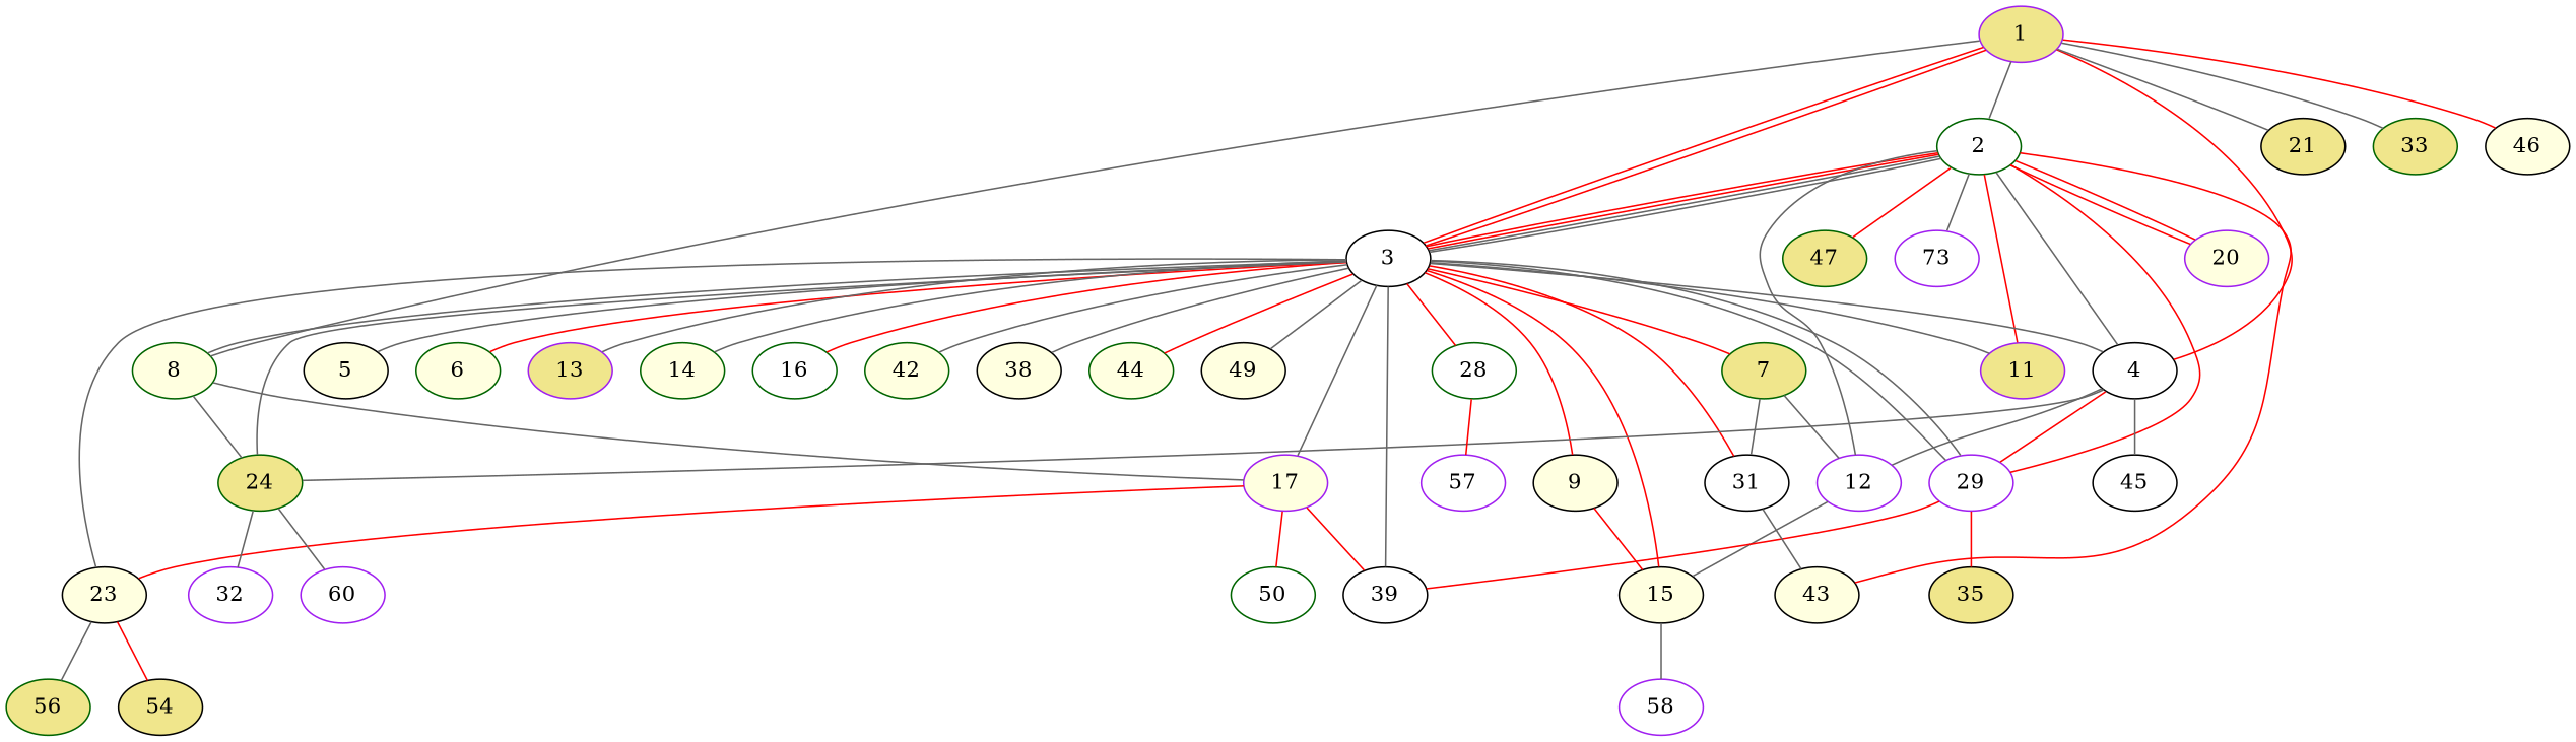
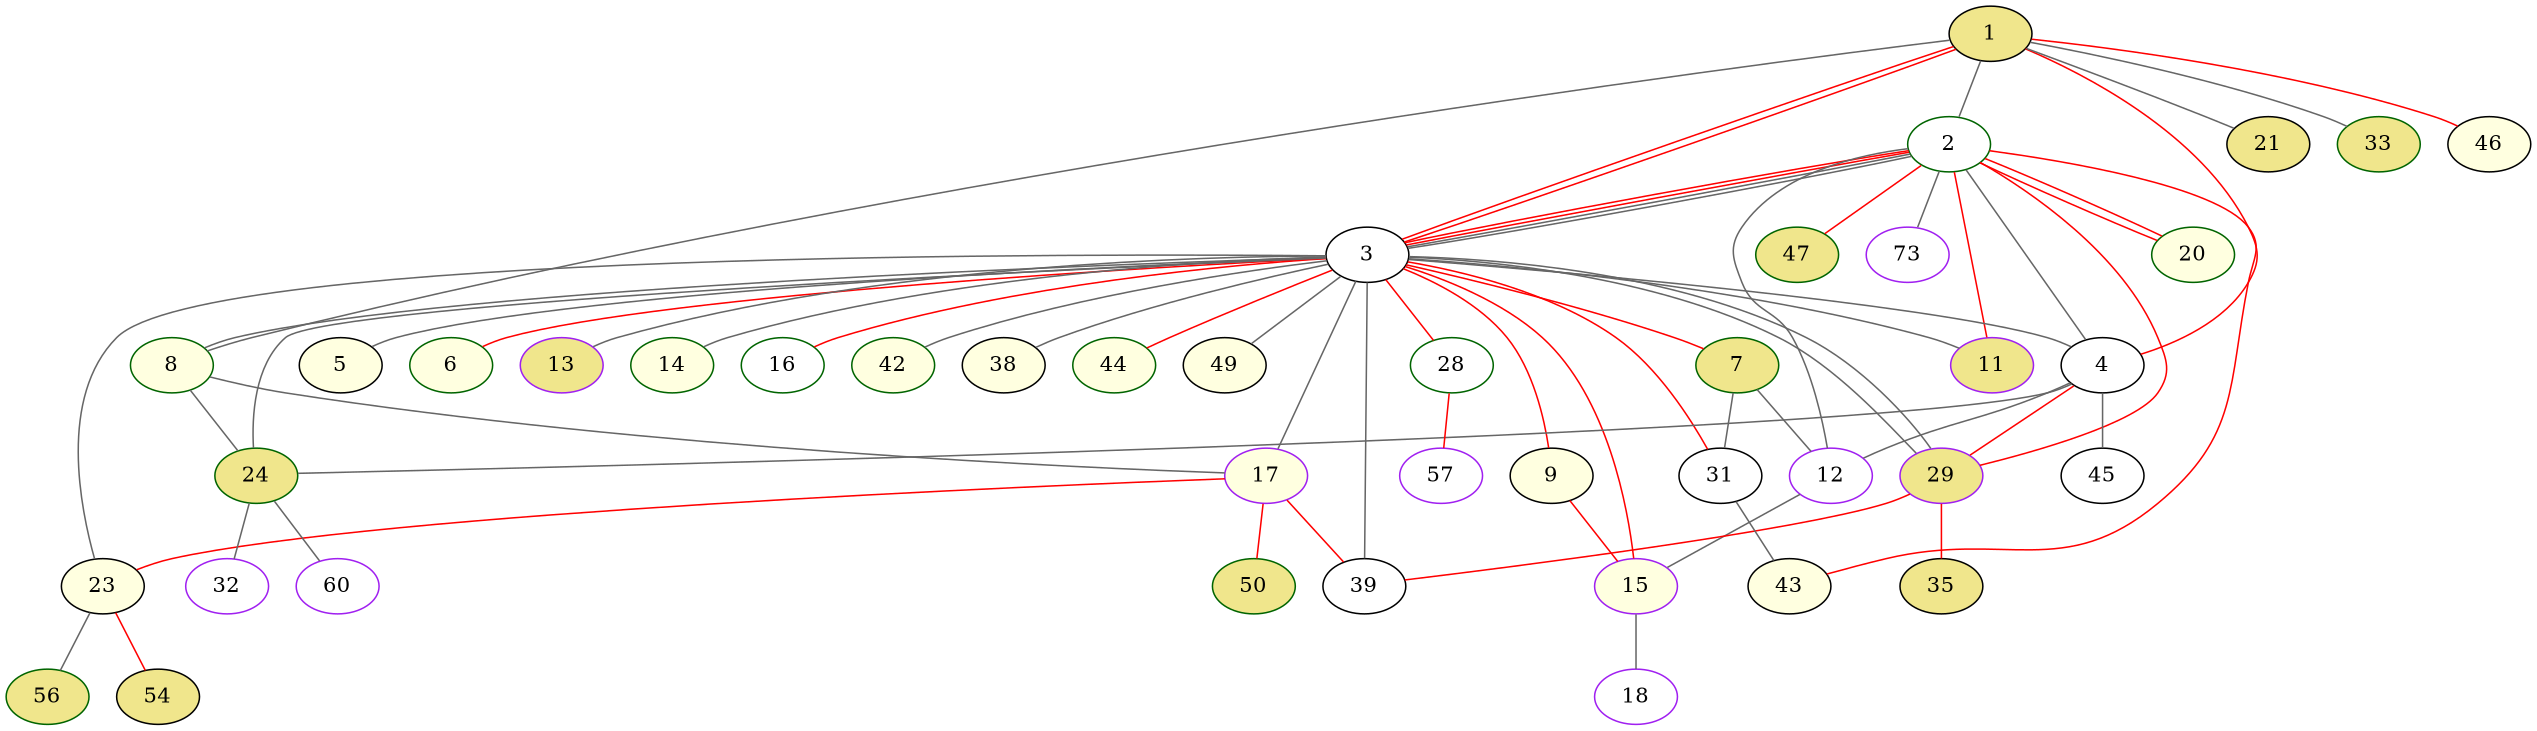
  graph {
    node [color=darkgreen fillcolor=white style=filled]
    edge [color=gray40]
-   1 [color=purple fillcolor=khaki super="+42"]
+   1 [color=black fillcolor=khaki super="+42"]
    2 [super="+10"]
    3 [color=black super="+18"]
    4 [color=black super="+48"]
    8 [fillcolor=lightyellow super="+25"]
    21 [color=black fillcolor=khaki]
    33 [fillcolor=khaki]
    46 [color=black fillcolor=lightyellow]
    11 [color=purple fillcolor=khaki]
    12 [color=purple super="+27"]
-   20 [color=purple fillcolor=lightyellow]
-   29 [color=purple super="+34"]
+   20 [fillcolor=lightyellow]
+   29 [color=purple fillcolor=khaki super="+34"]
    43 [color=black fillcolor=lightyellow]
    47 [fillcolor=khaki super="+51"]
    n15 [color=purple label=73]
    5 [color=black fillcolor=lightyellow]
    6 [fillcolor=lightyellow super="+30"]
    7 [fillcolor=khaki super="+55"]
    9 [color=black fillcolor=lightyellow super="+36"]
    13 [color=purple fillcolor=khaki]
    14 [fillcolor=lightyellow]
-   15 [color=black fillcolor=lightyellow super="+19"]
+   15 [color=purple fillcolor=lightyellow super="+19"]
    16
    17 [color=purple fillcolor=lightyellow super="+26"]
    n25 [fillcolor=lightyellow label=42]
    23 [color=black fillcolor=lightyellow super="+52"]
    24 [fillcolor=khaki super="+59"]
    28 [super="+37"]
    31 [color=black super="+41"]
    38 [color=black fillcolor=lightyellow]
    39 [color=black]
    44 [fillcolor=lightyellow]
    49 [color=black fillcolor=lightyellow]
    45 [color=black]
    35 [color=black fillcolor=khaki]
-   58 [color=purple]
-   50
+   58 [color=purple label=18]
+   50 [fillcolor=khaki]
    54 [color=black fillcolor=khaki]
    56 [fillcolor=khaki]
    32 [color=purple]
    60 [color=purple]
    57 [color=purple]
    1 -- 2
    1 -- 3 [color=red]
    1 -- 3 [color=red]
    1 -- 4 [color=red]
    1 -- 8
    1 -- 21
    1 -- 33
    1 -- 46 [color=red]
    2 -- 3 [color=red]
    2 -- 3 [color=red]
    2 -- 3
    2 -- 3
    2 -- 4
    2 -- 11 [color=red]
    2 -- 12
    2 -- 20 [color=red]
    2 -- 20 [color=red]
    2 -- 29 [color=red]
    2 -- 43 [color=red]
    2 -- 47 [color=red]
    2 -- n15
    3 -- 4 [weight=2]
    3 -- 8
    3 -- 11
    3 -- 29
    3 -- 29
    3 -- 5
    3 -- 6 [color=red]
    3 -- 7 [color=red]
    3 -- 9 [color=red]
    3 -- 13
    3 -- 14
    3 -- 15 [color=red]
    3 -- 16 [color=red]
    3 -- 17 [weight=2]
    3 -- n25
    3 -- 23
    3 -- 24
    3 -- 28 [color=red]
    3 -- 31 [color=red]
    3 -- 38
    3 -- 39
    3 -- 44 [color=red weight=2]
    3 -- 49 [weight=2]
    4 -- 12
    4 -- 29 [color=red]
    4 -- 24
    4 -- 45
    8 -- 17
    8 -- 24
    12 -- 15
    29 -- 39 [color=red]
    29 -- 35 [color=red]
    7 -- 12
    7 -- 31
    9 -- 15 [color=red]
    15 -- 58
    17 -- 23 [color=red]
    17 -- 39 [color=red]
    17 -- 50 [color=red]
    23 -- 54 [color=red]
    23 -- 56
    24 -- 32
    24 -- 60
    28 -- 57 [color=red]
    31 -- 43
  }
